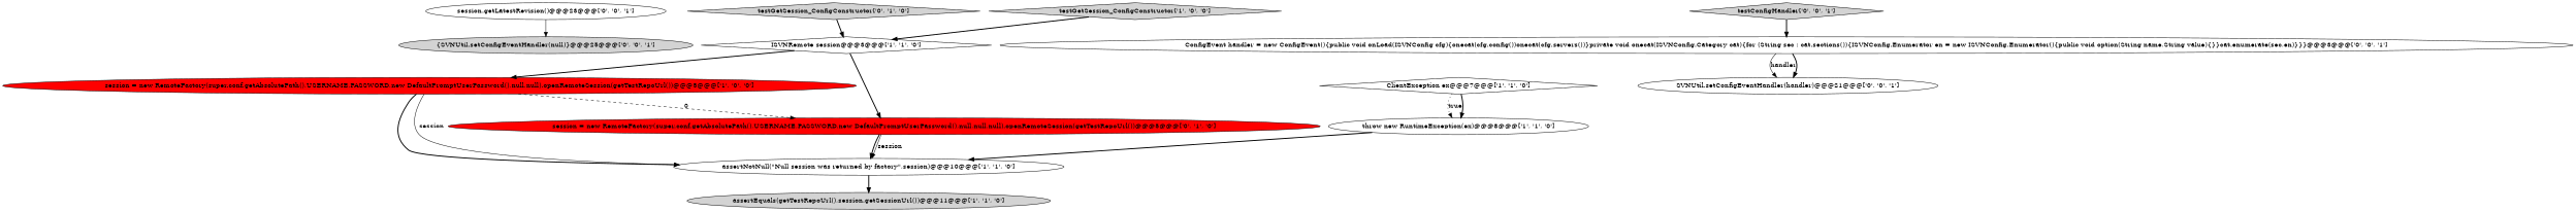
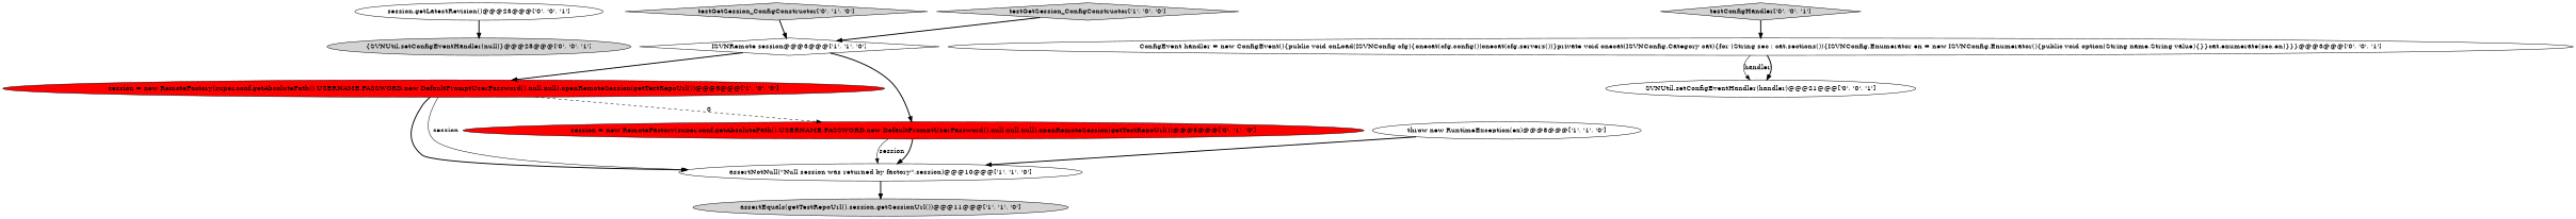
  digraph {
    node [fillcolor=white shape=ellipse style=filled]
    edge [style=bold]
    n1 [label="session.getLatestRevision()@@@23@@@['0', '0', '1']"]
    n2 [fillcolor=lightgray label="{SVNUtil.setConfigEventHandler(null)}@@@25@@@['0', '0', '1']"]
    n3 [fillcolor=lightgray label="testGetSession_ConfigConstructor['0', '1', '0']" shape=diamond]
    n4 [label="ISVNRemote session@@@3@@@['1', '1', '0']" shape=diamond]
    n5 [fillcolor=red label="session = new RemoteFactory(super.conf.getAbsolutePath(),USERNAME,PASSWORD,new DefaultPromptUserPassword(),null,null).openRemoteSession(getTestRepoUrl())@@@5@@@['1', '0', '0']"]
    n6 [fillcolor=red label="session = new RemoteFactory(super.conf.getAbsolutePath(),USERNAME,PASSWORD,new DefaultPromptUserPassword(),null,null,null).openRemoteSession(getTestRepoUrl())@@@5@@@['0', '1', '0']"]
    n7 [label="throw new RuntimeException(ex)@@@8@@@['1', '1', '0']"]
    n8 [label="assertNotNull(\"Null session was returned by factory\",session)@@@10@@@['1', '1', '0']"]
    n9 [fillcolor=lightgray label="assertEquals(getTestRepoUrl(),session.getSessionUrl())@@@11@@@['1', '1', '0']"]
    n10 [label="SVNUtil.setConfigEventHandler(handler)@@@21@@@['0', '0', '1']"]
-   n11 [label="ClientException ex@@@7@@@['1', '1', '0']" shape=diamond]
    n12 [label="ConfigEvent handler = new ConfigEvent(){public void onLoad(ISVNConfig cfg){onecat(cfg.config())onecat(cfg.servers())}private void onecat(ISVNConfig.Category cat){for (String sec : cat.sections()){ISVNConfig.Enumerator en = new ISVNConfig.Enumerator(){public void option(String name,String value){}}cat.enumerate(sec,en)}}}@@@3@@@['0', '0', '1']"]
    n13 [fillcolor=lightgray label="testConfigHandler['0', '0', '1']" shape=diamond]
    n14 [fillcolor=lightgray label="testGetSession_ConfigConstructor['1', '0', '0']" shape=diamond]
-   n1 -> n2 [style=solid]
+   n1 -> n2
    n3 -> n4
    n4 -> n5
    n4 -> n6
    n5 -> n6 [label=0 style=dashed]
    n5 -> n8
    n5 -> n8 [label=session style=solid]
    n6 -> n8
    n6 -> n8 [label=session style=solid]
    n7 -> n8
    n8 -> n9
-   n11 -> n7 [label=true style=dotted]
-   n11 -> n7
    n12 -> n10 [label=handler style=solid]
    n12 -> n10
    n13 -> n12
    n14 -> n4
  }
